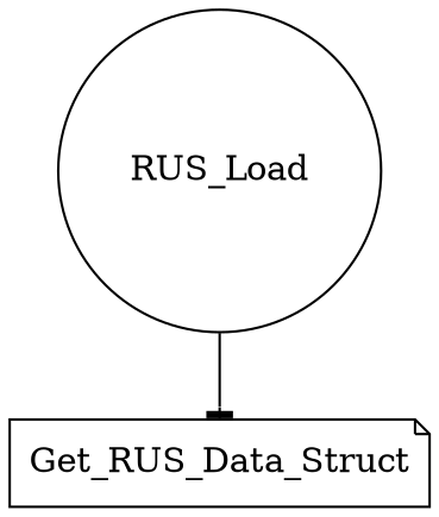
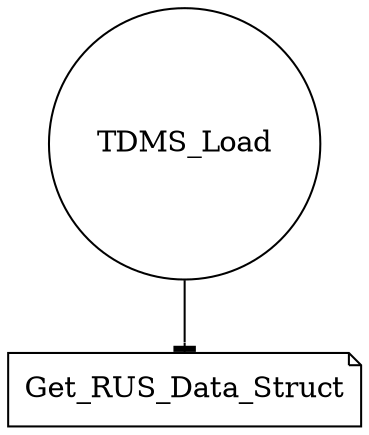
  digraph {
-   TDMS_Load [shape=circle label=RUS_Load]
+   TDMS_Load [shape=circle]
    Get_RUS_Data_Struct [shape=note]
    TDMS_Load -> Get_RUS_Data_Struct [arrowhead=tee]
  }
